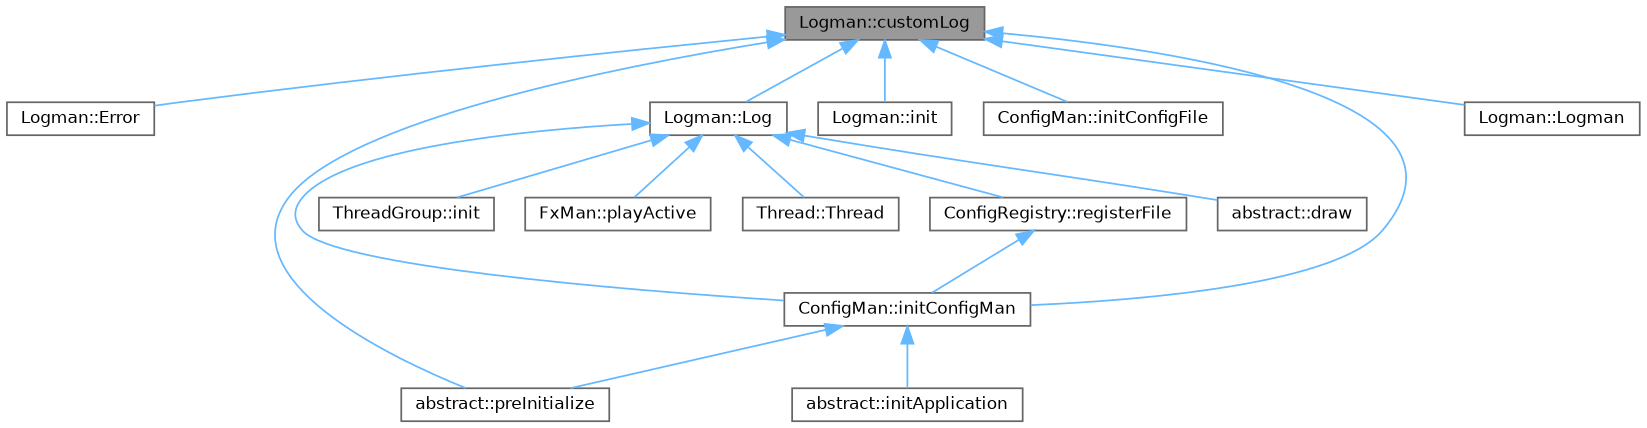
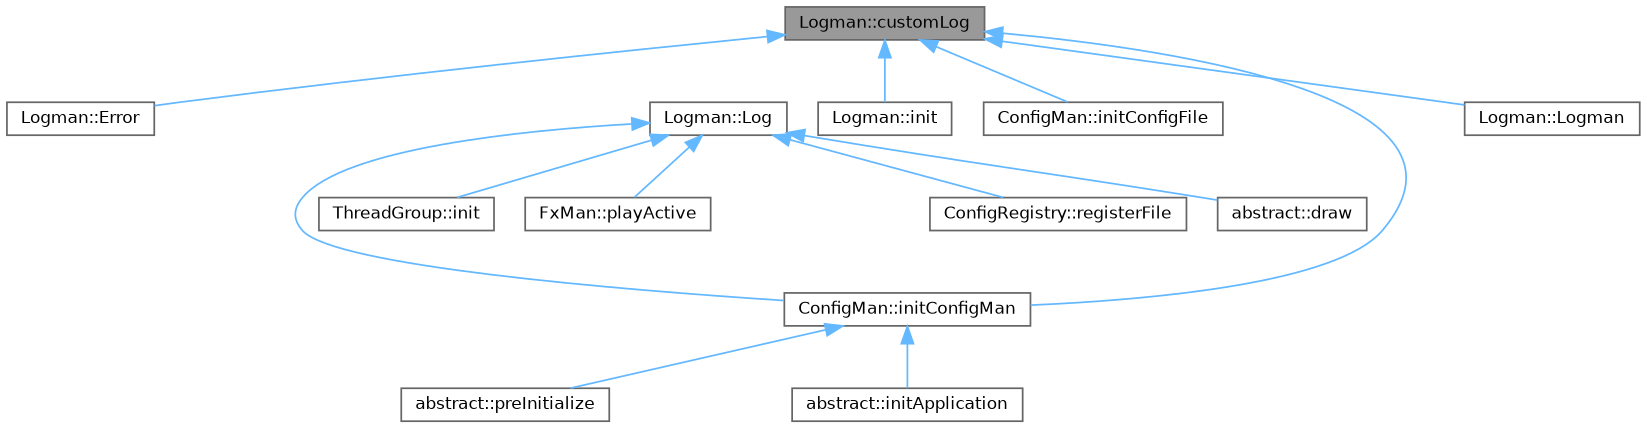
  digraph {
    rankdir=TB
    node [color=grey40 fillcolor=white fontname=Helvetica fontsize=10 shape=box style=filled]
    edge [color=steelblue1 dir=back fontname=Helvetica fontsize=10 labelfontname=Helvetica labelfontsize=10 style=solid]
    n1 [color=gray40 fillcolor=grey60 fontcolor=black height=0.2 label="Logman::customLog" width=0.4]
    n2 [height=0.2 label="Logman::Error" width=0.4]
    n3 [height=0.2 label="ConfigMan::initConfigMan" width=0.4]
    n4 [height=0.2 label="abstract::preInitialize" width=0.4]
    n5 [height=0.2 label="Logman::init" width=0.4]
    n6 [height=0.2 label="ConfigMan::initConfigFile" width=0.4]
    n7 [height=0.2 label="Logman::Log" width=0.4]
    n8 [height=0.2 label="Logman::Logman" width=0.4]
    n9 [height=0.2 label="abstract::initApplication" width=0.4]
    n10 [height=0.2 label="abstract::draw" width=0.4]
    n11 [height=0.2 label="ThreadGroup::init" width=0.4]
    n12 [height=0.2 label="FxMan::playActive" width=0.4]
    n13 [height=0.2 label="ConfigRegistry::registerFile" width=0.4]
-   n14 [height=0.2 label="Thread::Thread" width=0.4]
    n1 -> n2
    n1 -> n3
-   n1 -> n4
    n1 -> n5
    n1 -> n6
-   n1 -> n7
    n1 -> n8
    n3 -> n4
    n3 -> n9
    n7 -> n3
    n7 -> n10
    n7 -> n11
    n7 -> n12
    n7 -> n13
-   n7 -> n14
-   n13 -> n3
  }
